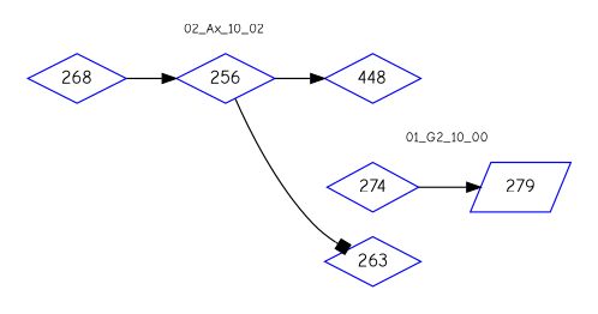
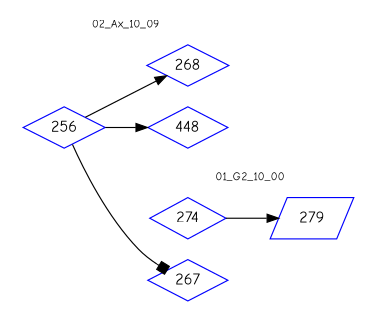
  digraph {
    fontname="Comic Neue"
    rankdir=LR
    node [color=blue fontname="Comic Neue" shape=diamond]
    edge [arrowhead=normal color=black fontname="Comic Neue"]
    n1 [label=256]
    n2 [label=448]
    n3 [label=268]
    n4 [label=274]
-   n5 [label=263]
+   n5 [label=267]
    n6 [label=279 shape=parallelogram]
    subgraph cluster_1 {
      color=white
      fontsize=10
-     label="02_Ax_10_02"
+     label="02_Ax_10_09"
      n1
      n2
      n3
    }
    subgraph cluster_2 {
      color=white
      fontsize=10
      label="01_G2_10_00"
      n4
      n5
      n6
    }
    n1 -> n2
-   n3 -> n1
+   n1 -> n3
    n1 -> n5 [arrowhead=box]
    n4 -> n6
  }
